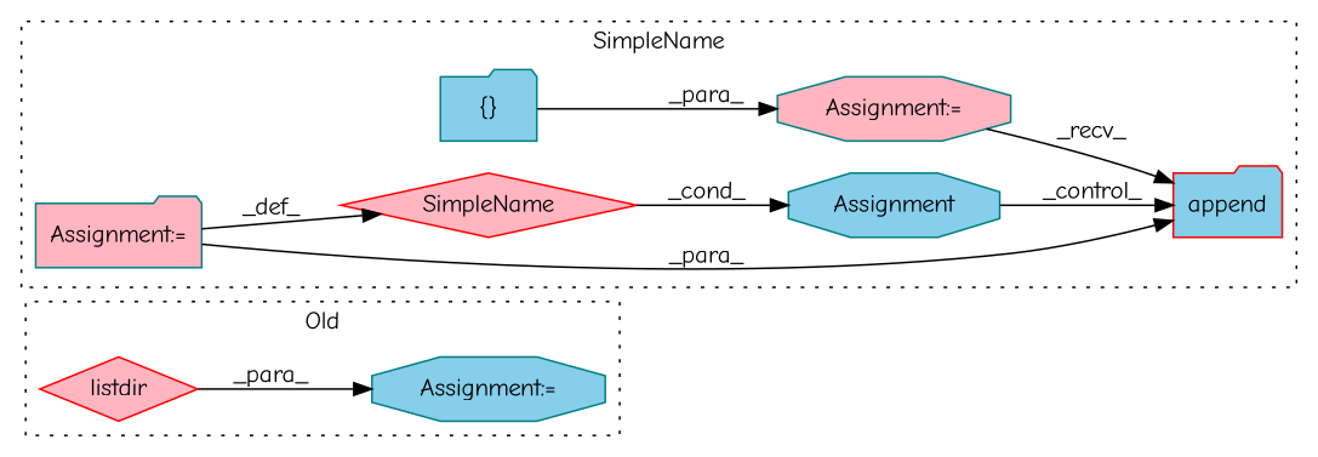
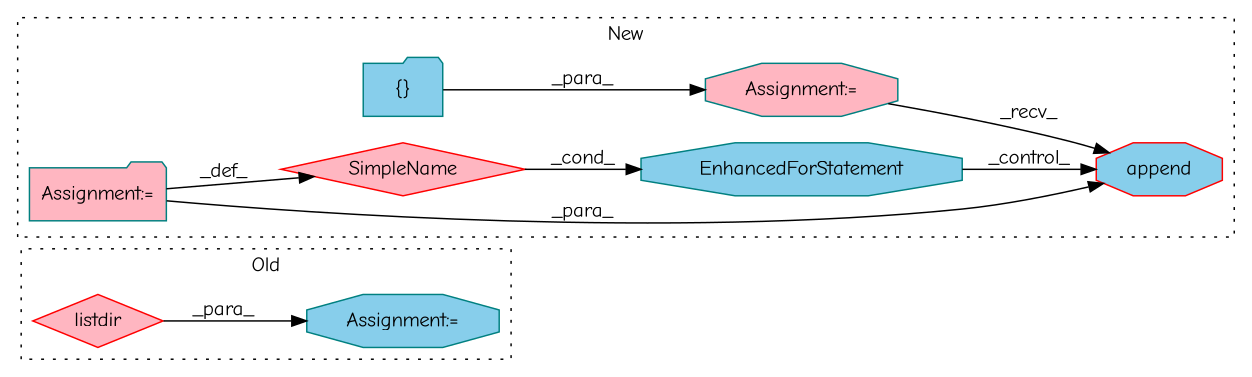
  digraph {
    fontname="Comic Neue"
    rankdir=LR
    node [a=7 color=teal fillcolor=lightpink fontname="Comic Neue" l="57,2" s="12814,12892" shape=octagon style=filled]
    edge [fontname="Comic Neue"]
    n1 [a=32 color=red l=9 label=listdir s=12047 shape=diamond]
    n2 [fillcolor=skyblue label="Assignment:=" s="12111,12198"]
-   n3 [a=32 color=red fillcolor=skyblue l="16,2" label=append s="12925,12963" shape=folder]
-   n4 [a=70 fillcolor=skyblue label=Assignment]
+   n3 [a=32 color=red fillcolor=skyblue l="16,2" label=append s="12925,12963"]
+   n4 [a=70 fillcolor=skyblue label=EnhancedForStatement]
    n5 [a=4 fillcolor=skyblue l=2 label="{}" s=12642 shape=folder]
    n6 [l=1 label="Assignment:=" s=12624]
    n7 [a=42 color=red l=1 label=SimpleName s=12875 shape=diamond]
    n8 [label="Assignment:=" shape=folder]
    subgraph cluster_1 {
      label=Old
      style=dotted
      n1
      n2
    }
    subgraph cluster_2 {
-     label=SimpleName
+     label=New
      style=dotted
      n3
      n4
      n5
      n6
      n7
      n8
    }
    n1 -> n2 [label=_para_]
    n4 -> n3 [label=_control_]
    n5 -> n6 [label=_para_]
    n6 -> n3 [label=_recv_]
    n7 -> n4 [label=_cond_]
    n8 -> n3 [label=_para_]
    n8 -> n7 [label=_def_]
  }
